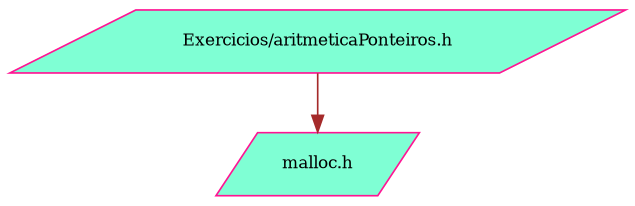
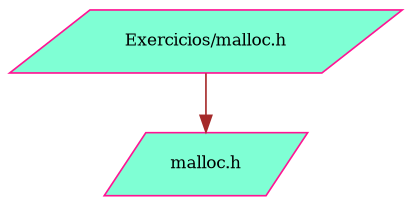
  digraph {
    fontname="DejaVu Serif"
    node [color=deeppink fillcolor=aquamarine fontname="DejaVu Serif" fontsize=10 shape=parallelogram style=filled]
-   n1 [fontcolor=black height=0.2 label="Exercicios/aritmeticaPonteiros.h" width=0.4]
+   n1 [fontcolor=black height=0.2 label="Exercicios/malloc.h" width=0.4]
    n2 [height=0.2 label="malloc.h" width=0.4]
    n1 -> n2 [color=brown fontname="DejaVu Serif" fontsize=10 labelfontname=Helvetica labelfontsize=10 style=solid]
  }
